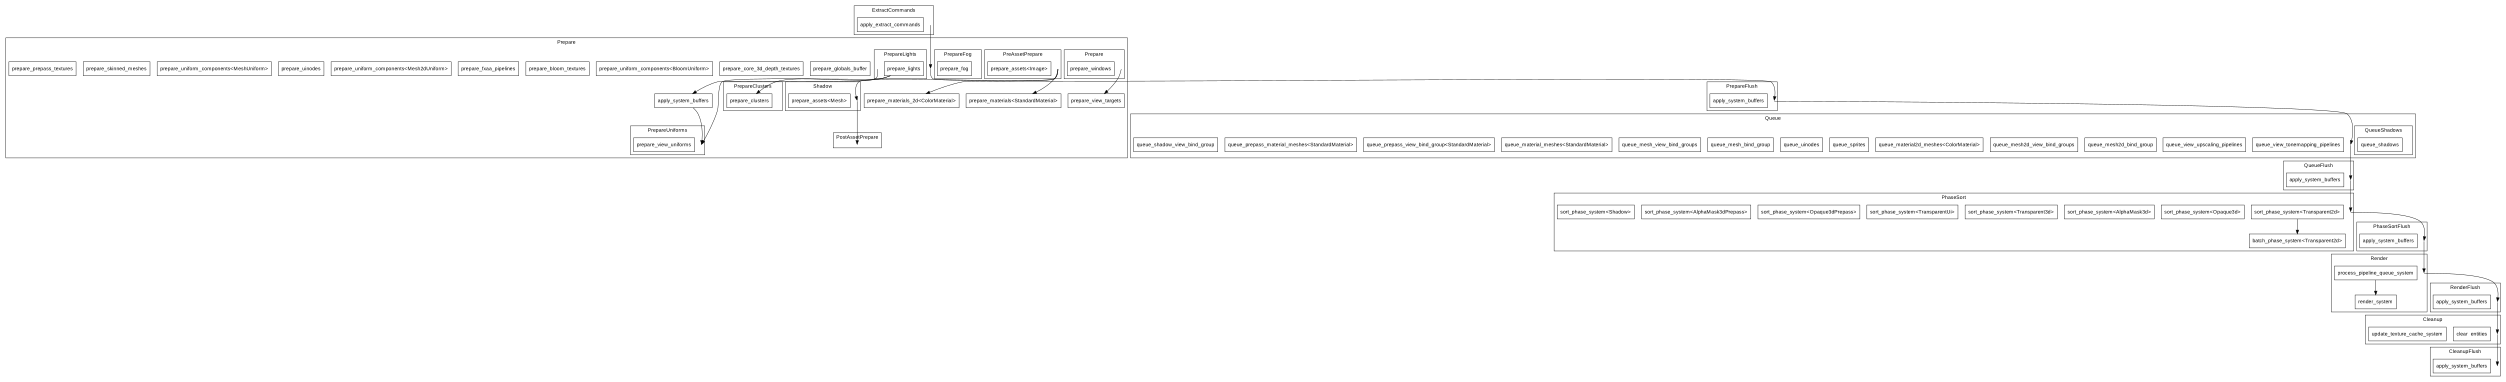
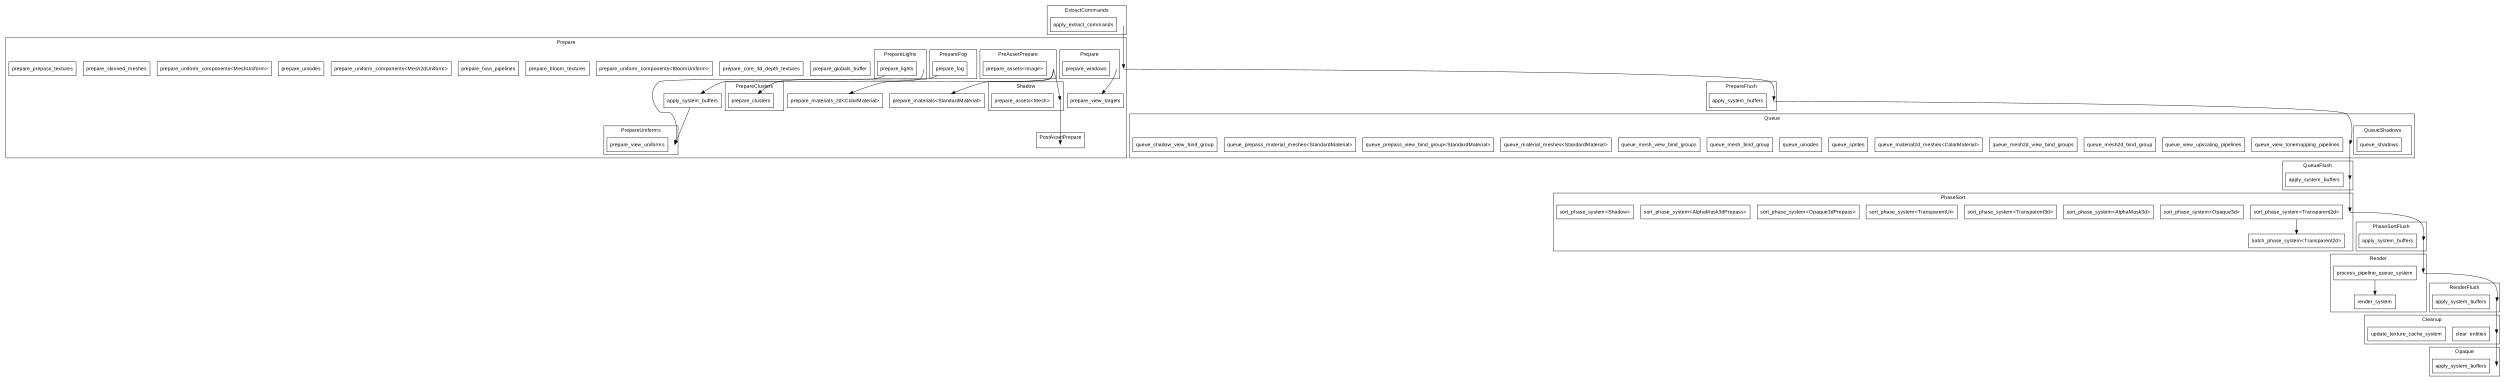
  digraph {
    bgcolor=white
    compound=true
    fontname="Liberation Sans"
    rankdir=TB
    splines=spline
    node [color=black fillcolor=white fontname="Liberation Sans" shape=box style=filled]
    edge [color=black fontname="Liberation Sans"]
    "set_marker_node_Set(1)" [height=0 shape=point style=invis]
    n2 [label=apply_system_buffers]
    "set_marker_node_Set(2)" [height=0 shape=point style=invis]
    n4 [label=apply_system_buffers]
    "set_marker_node_Set(3)" [height=0 shape=point style=invis]
    n6 [label=apply_system_buffers]
    "set_marker_node_Set(4)" [height=0 shape=point style=invis]
    n8 [label=apply_system_buffers]
    "set_marker_node_Set(5)" [height=0 shape=point style=invis]
    n10 [label=apply_system_buffers]
    "set_marker_node_Set(6)" [height=0 shape=point style=invis]
    n12 [label=apply_extract_commands]
    "set_marker_node_Set(16)" [height=0 shape=point style=invis]
    n14 [label=prepare_windows]
    "set_marker_node_Set(18)" [height=0 shape=point style=invis]
    n16 [label=prepare_view_uniforms]
    "set_marker_node_Set(21)" [height=0 shape=point style=invis]
    n18 [label="prepare_assets<Image>"]
    "set_marker_node_Set(22)" [height=0 shape=point style=invis]
    n20 [label="prepare_assets<Mesh>"]
    "set_marker_node_Set(23)" [height=0 shape=point style=invis]
    "set_marker_node_Set(61)" [height=0 shape=point style=invis]
    n23 [label=prepare_fog]
    "set_marker_node_Set(62)" [height=0 shape=point style=invis]
    n25 [label=prepare_lights]
    "set_marker_node_Set(63)" [height=0 shape=point style=invis]
    n27 [label=prepare_clusters]
    "set_marker_node_Set(7)" [height=0 shape=point style=invis]
    n29 [label=prepare_view_targets]
    n30 [label=prepare_globals_buffer]
    n31 [label=prepare_core_3d_depth_textures]
    n32 [label="prepare_uniform_components<BloomUniform>"]
    n33 [label=prepare_bloom_textures]
    n34 [label=prepare_fxaa_pipelines]
    n35 [label="prepare_uniform_components<Mesh2dUniform>"]
    n36 [label="prepare_materials_2d<ColorMaterial>"]
    n37 [label=prepare_uinodes]
    n38 [label="prepare_uniform_components<MeshUniform>"]
    n39 [label=prepare_skinned_meshes]
    n40 [label="prepare_materials<StandardMaterial>"]
    n41 [label=prepare_prepass_textures]
    n42 [label=apply_system_buffers]
    "set_marker_node_Set(64)" [height=0 shape=point style=invis]
    n44 [label=queue_shadows]
    "set_marker_node_Set(8)" [height=0 shape=point style=invis]
    n46 [label=queue_view_tonemapping_pipelines]
    n47 [label=queue_view_upscaling_pipelines]
    n48 [label=queue_mesh2d_bind_group]
    n49 [label=queue_mesh2d_view_bind_groups]
    n50 [label="queue_material2d_meshes<ColorMaterial>"]
    n51 [label=queue_sprites]
    n52 [label=queue_uinodes]
    n53 [label=queue_mesh_bind_group]
    n54 [label=queue_mesh_view_bind_groups]
    n55 [label="queue_material_meshes<StandardMaterial>"]
    n56 [label="queue_prepass_view_bind_group<StandardMaterial>"]
    n57 [label="queue_prepass_material_meshes<StandardMaterial>"]
    n58 [label=queue_shadow_view_bind_group]
    "set_marker_node_Set(9)" [height=0 shape=point style=invis]
    n60 [label="sort_phase_system<Transparent2d>"]
    n61 [label="batch_phase_system<Transparent2d>"]
    n62 [label="sort_phase_system<Opaque3d>"]
    n63 [label="sort_phase_system<AlphaMask3d>"]
    n64 [label="sort_phase_system<Transparent3d>"]
    n65 [label="sort_phase_system<TransparentUi>"]
    n66 [label="sort_phase_system<Opaque3dPrepass>"]
    n67 [label="sort_phase_system<AlphaMask3dPrepass>"]
    n68 [label="sort_phase_system<Shadow>"]
    "set_marker_node_Set(10)" [height=0 shape=point style=invis]
    n70 [label=process_pipeline_queue_system]
    n71 [label=render_system]
    "set_marker_node_Set(11)" [height=0 shape=point style=invis]
    n73 [label=clear_entities]
    n74 [label=update_texture_cache_system]
    subgraph cluster_1 {
      label=PrepareFlush
      "set_marker_node_Set(1)"
      n2
    }
    subgraph cluster_2 {
      label=QueueFlush
      "set_marker_node_Set(2)"
      n4
    }
    subgraph cluster_3 {
      label=PhaseSortFlush
      "set_marker_node_Set(3)"
      n6
    }
    subgraph cluster_4 {
      label=RenderFlush
      "set_marker_node_Set(4)"
      n8
    }
    subgraph cluster_5 {
-     label=CleanupFlush
+     label=Opaque
      "set_marker_node_Set(5)"
      n10
    }
    subgraph cluster_6 {
      label=ExtractCommands
      "set_marker_node_Set(6)"
      n12
    }
    subgraph cluster_7 {
      label=Prepare
      "set_marker_node_Set(7)"
      n29
      n30
      n31
      n32
      n33
      n34
      n35
      n36
      n37
      n38
      n39
      n40
      n41
      n42
      subgraph cluster_8 {
        label=Prepare
        "set_marker_node_Set(16)"
        n14
      }
      subgraph cluster_9 {
        label=PrepareUniforms
        "set_marker_node_Set(18)"
        n16
      }
      subgraph cluster_10 {
        label=PreAssetPrepare
        "set_marker_node_Set(21)"
        n18
      }
      subgraph cluster_11 {
        label=Shadow
        "set_marker_node_Set(22)"
        n20
      }
      subgraph cluster_12 {
        label=PostAssetPrepare
        "set_marker_node_Set(23)"
      }
      subgraph cluster_13 {
        label=PrepareFog
        "set_marker_node_Set(61)"
        n23
      }
      subgraph cluster_14 {
        label=PrepareLights
        "set_marker_node_Set(62)"
        n25
      }
      subgraph cluster_15 {
        label=PrepareClusters
        "set_marker_node_Set(63)"
        n27
      }
    }
    subgraph cluster_16 {
      label=Queue
      "set_marker_node_Set(8)"
      n46
      n47
      n48
      n49
      n50
      n51
      n52
      n53
      n54
      n55
      n56
      n57
      n58
      subgraph cluster_17 {
        label=QueueShadows
        "set_marker_node_Set(64)"
        n44
      }
    }
    subgraph cluster_18 {
      label=PhaseSort
      "set_marker_node_Set(9)"
      n60
      n61
      n62
      n63
      n64
      n65
      n66
      n67
      n68
    }
    subgraph cluster_19 {
      label=Render
      "set_marker_node_Set(10)"
      n70
      n71
    }
    subgraph cluster_20 {
      label=Cleanup
      "set_marker_node_Set(11)"
      n73
      n74
    }
    "set_marker_node_Set(1)" -> "set_marker_node_Set(8)"
    "set_marker_node_Set(2)" -> "set_marker_node_Set(9)"
    "set_marker_node_Set(3)" -> "set_marker_node_Set(10)"
    "set_marker_node_Set(4)" -> "set_marker_node_Set(11)"
    "set_marker_node_Set(6)" -> "set_marker_node_Set(7)"
    "set_marker_node_Set(16)" -> n29
    "set_marker_node_Set(21)" -> "set_marker_node_Set(22)"
    "set_marker_node_Set(21)" -> n36
    "set_marker_node_Set(21)" -> n40
    "set_marker_node_Set(22)" -> "set_marker_node_Set(23)"
    "set_marker_node_Set(62)" -> n42
    n25 -> "set_marker_node_Set(18)"
-   n25 -> n27
+   n23 -> n27
    "set_marker_node_Set(7)" -> "set_marker_node_Set(1)"
    n42 -> "set_marker_node_Set(18)"
    "set_marker_node_Set(8)" -> "set_marker_node_Set(2)"
    "set_marker_node_Set(9)" -> "set_marker_node_Set(3)"
    n60 -> n61
    "set_marker_node_Set(10)" -> "set_marker_node_Set(4)"
    n70 -> n71
    "set_marker_node_Set(11)" -> "set_marker_node_Set(5)"
  }
